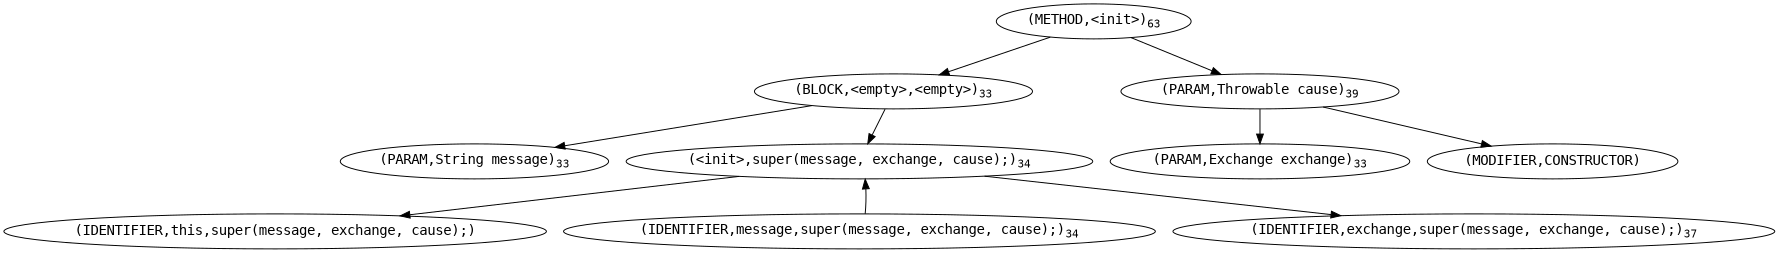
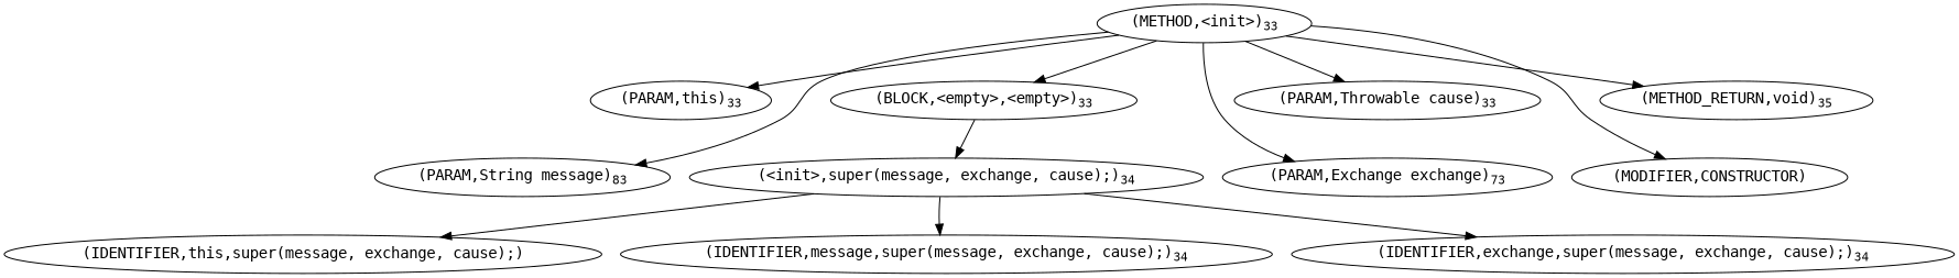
  digraph {
    fontname="DejaVu Sans Mono"
    node [fontname="DejaVu Sans Mono"]
    edge [fontname="DejaVu Sans Mono"]
-   n1 [label=<(METHOD,&lt;init&gt;)<SUB>63</SUB>>]
-   n3 [label=<(PARAM,String message)<SUB>33</SUB>>]
-   n4 [label=<(PARAM,Exchange exchange)<SUB>33</SUB>>]
-   n5 [label=<(PARAM,Throwable cause)<SUB>39</SUB>>]
+   n1 [label=<(METHOD,&lt;init&gt;)<SUB>33</SUB>>]
+   n2 [label=<(PARAM,this)<SUB>33</SUB>>]
+   n3 [label=<(PARAM,String message)<SUB>83</SUB>>]
+   n4 [label=<(PARAM,Exchange exchange)<SUB>73</SUB>>]
+   n5 [label=<(PARAM,Throwable cause)<SUB>33</SUB>>]
    n6 [label=<(BLOCK,&lt;empty&gt;,&lt;empty&gt;)<SUB>33</SUB>>]
    n7 [label=<(MODIFIER,CONSTRUCTOR)>]
+   n8 [label=<(METHOD_RETURN,void)<SUB>35</SUB>>]
    n9 [label=<(&lt;init&gt;,super(message, exchange, cause);)<SUB>34</SUB>>]
    n10 [label=<(IDENTIFIER,this,super(message, exchange, cause);)>]
    n11 [label=<(IDENTIFIER,message,super(message, exchange, cause);)<SUB>34</SUB>>]
-   n12 [label=<(IDENTIFIER,exchange,super(message, exchange, cause);)<SUB>37</SUB>>]
-   n6 -> n3
-   n5 -> n4
+   n12 [label=<(IDENTIFIER,exchange,super(message, exchange, cause);)<SUB>34</SUB>>]
+   n1 -> n2
+   n1 -> n3
+   n1 -> n4
    n1 -> n5
    n1 -> n6
-   n5 -> n7
+   n1 -> n7
+   n1 -> n8
    n6 -> n9
    n9 -> n10
-   n11 -> n9
+   n9 -> n11
    n9 -> n12
  }
